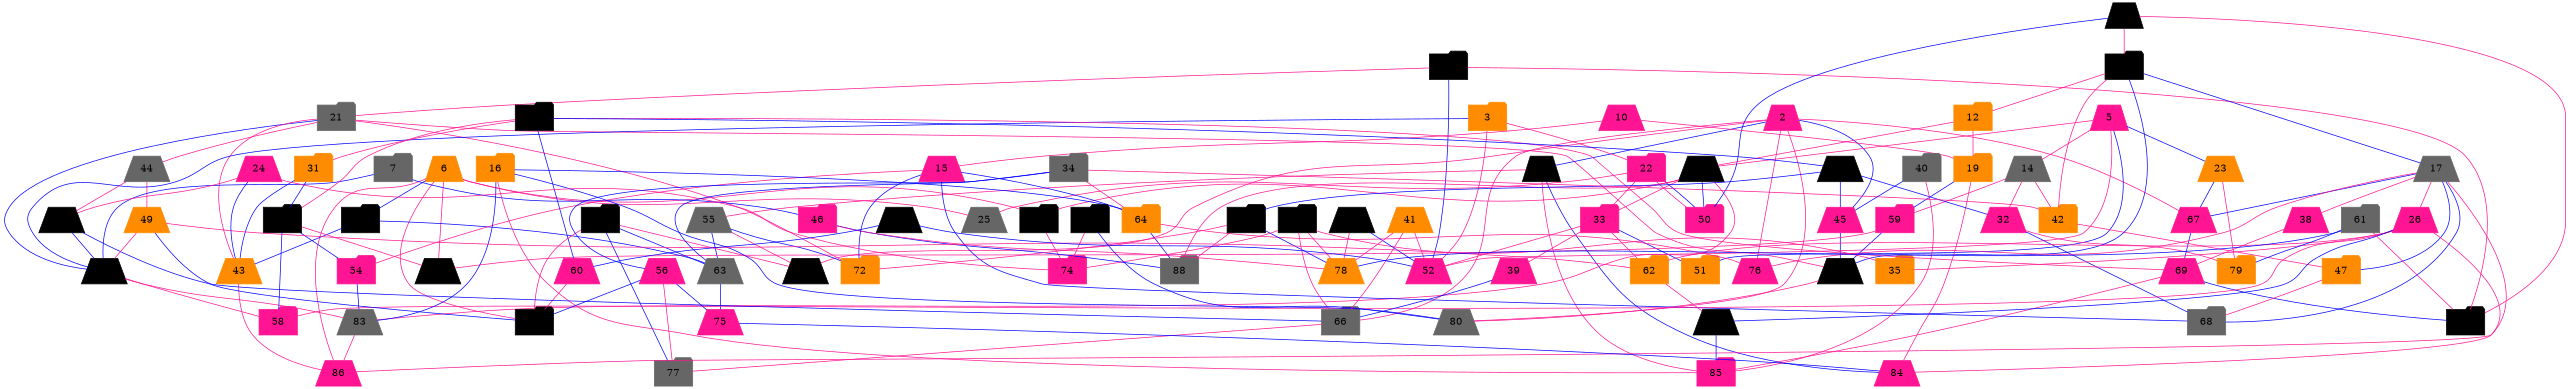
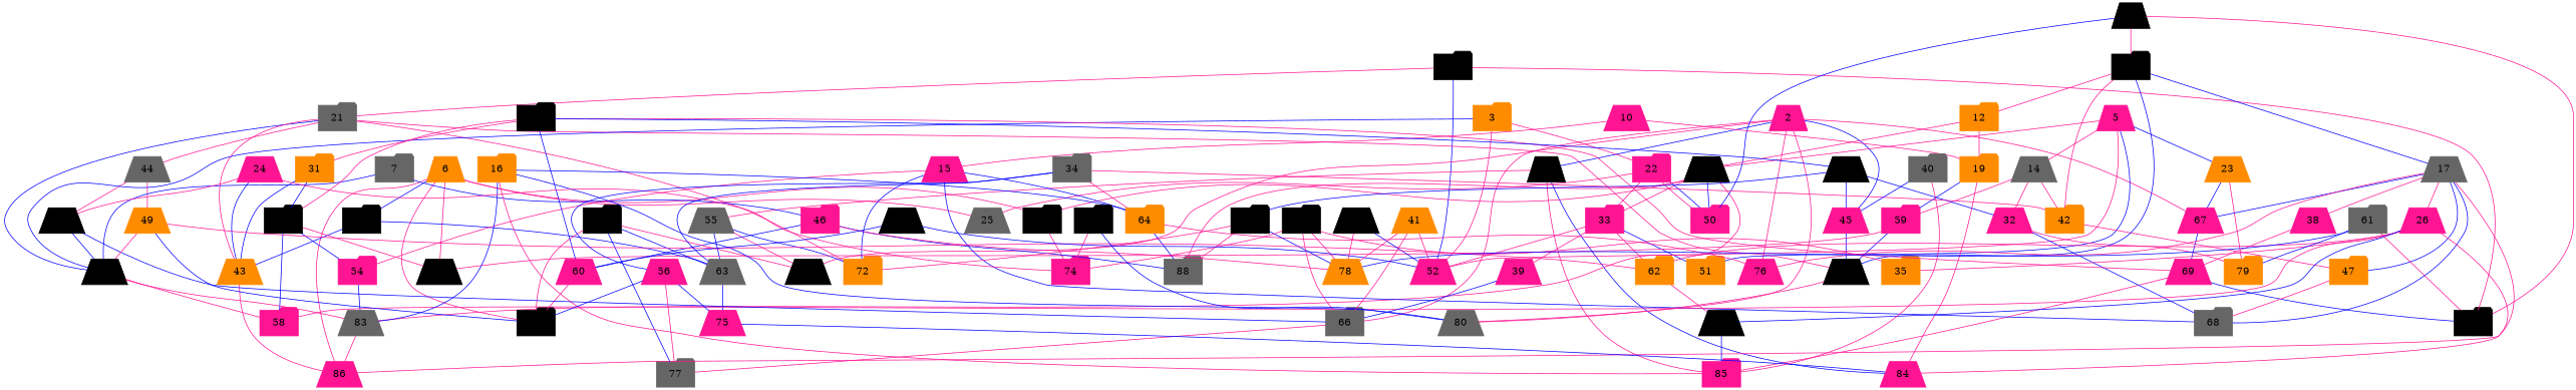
  graph {
    node [color=deeppink shape=trapezium style=filled]
    edge [color=deeppink]
    1 [color=black shape=folder]
    21 [color=gray40 shape=folder]
    52
    82 [color=black shape=folder]
    57 [color=black]
    65 [color=black]
    72 [color=darkorange shape=folder]
    43 [color=darkorange]
    44 [color=gray40]
    4 [color=black]
    2
    45
    66 [color=gray40 shape=folder]
    67
    76
    80 [color=gray40]
    81 [color=black]
    55 [color=gray40]
    84
    85 [shape=folder]
    77 [color=gray40 shape=folder]
    69
    3 [color=darkorange shape=folder]
    22 [shape=folder]
    25 [color=gray40]
    50 [shape=folder]
    33 [shape=folder]
    83 [color=gray40]
    58 [shape=folder]
    63 [color=gray40]
    5
    14 [color=gray40]
    23 [color=darkorange]
    30 [color=black]
    51 [color=darkorange shape=folder]
    42 [color=darkorange shape=folder]
    32
    59 [shape=folder]
    79 [color=darkorange shape=folder]
    71 [color=black shape=folder]
    88 [color=gray40 shape=folder]
    6 [color=darkorange]
    27 [color=black shape=folder]
    70 [color=black]
    86
    87 [color=black shape=folder]
    74 [shape=folder]
    7 [color=gray40 shape=folder]
    46 [shape=folder]
    60
    78 [color=darkorange]
    8 [color=black]
    11 [color=black shape=folder]
    12 [color=darkorange shape=folder]
    17 [color=gray40]
    9 [color=black shape=folder]
    75
    10
    15
    19 [color=darkorange shape=folder]
    54 [shape=folder]
    64 [color=darkorange shape=folder]
    68 [color=gray40 shape=folder]
    26
    38
    47 [color=darkorange shape=folder]
    13 [color=black shape=folder]
    28 [color=black]
    31 [color=darkorange shape=folder]
    36 [color=black shape=folder]
    53 [color=black shape=folder]
    16 [color=darkorange shape=folder]
    35 [color=darkorange shape=folder]
    62 [color=darkorange shape=folder]
    73 [color=black]
    18 [color=black shape=folder]
    20 [color=black]
    48 [color=black]
    49 [color=darkorange]
    39
    24
    29 [color=black shape=folder]
    34 [color=gray40 shape=folder]
    56
    37 [color=black]
    40 [color=gray40 shape=folder]
    41 [color=darkorange]
    61 [color=gray40 shape=folder]
    1 -- 21
    1 -- 52 [color=blue]
    1 -- 82
    21 -- 57 [color=blue]
    21 -- 65
    21 -- 72
    21 -- 43
    21 -- 44
    57 -- 83
    57 -- 58
    65 -- 80
    43 -- 86
    44 -- 48
    44 -- 49
    4 -- 55
    4 -- 84 [color=blue]
    4 -- 85
    2 -- 4 [color=blue]
    2 -- 45 [color=blue]
    2 -- 66
    2 -- 67
    2 -- 76
    2 -- 80
    2 -- 81
    45 -- 65 [color=blue]
    66 -- 77
    67 -- 69 [color=blue]
    55 -- 72 [color=blue]
    55 -- 81
    55 -- 63 [color=blue]
    69 -- 82 [color=blue]
    69 -- 85
    3 -- 52
    3 -- 57 [color=blue]
    3 -- 22
    22 -- 25
    22 -- 50
    22 -- 50 [color=blue]
    22 -- 33
    33 -- 52
    33 -- 51 [color=blue]
    33 -- 62
    33 -- 39
    83 -- 86
    63 -- 75 [color=blue]
    5 -- 52
    5 -- 14
    5 -- 23 [color=blue]
    5 -- 30
    5 -- 51 [color=blue]
    14 -- 42
    14 -- 32
    14 -- 59
    23 -- 67 [color=blue]
    23 -- 79
    30 -- 50 [color=blue]
    30 -- 33
    30 -- 83
    30 -- 71
    30 -- 88
    42 -- 47
    32 -- 79
    32 -- 68 [color=blue]
    59 -- 65 [color=blue]
    59 -- 70
    71 -- 74
    6 -- 25
    6 -- 71
    6 -- 27 [color=blue]
    6 -- 70
    6 -- 86
    6 -- 87
    27 -- 43 [color=blue]
    27 -- 63 [color=blue]
    7 -- 57 [color=blue]
    7 -- 46 [color=blue]
    46 -- 88 [color=blue]
+   46 -- 60 [color=blue]
    46 -- 78
    60 -- 87
    8 -- 82
    8 -- 50 [color=blue]
    8 -- 11
    11 -- 65 [color=blue]
    11 -- 42
    11 -- 12
    11 -- 17 [color=blue]
    12 -- 30
    12 -- 19
    17 -- 67 [color=blue]
    17 -- 76
    17 -- 86
    17 -- 68 [color=blue]
    17 -- 26
    17 -- 38
    17 -- 47 [color=blue]
    9 -- 81
    9 -- 77 [color=blue]
    9 -- 63 [color=blue]
    9 -- 87
    75 -- 84 [color=blue]
    10 -- 15
    10 -- 19
    15 -- 72 [color=blue]
    15 -- 54
    15 -- 64 [color=blue]
    15 -- 68 [color=blue]
    19 -- 84
    19 -- 59 [color=blue]
    54 -- 83 [color=blue]
    64 -- 76
    64 -- 88 [color=blue]
    26 -- 84
    26 -- 58
    26 -- 35
    26 -- 62
    26 -- 73 [color=blue]
    38 -- 69
    47 -- 68
    13 -- 69
    13 -- 60 [color=blue]
    13 -- 28 [color=blue]
    13 -- 31
    13 -- 36
    28 -- 45 [color=blue]
    28 -- 32 [color=blue]
    28 -- 53 [color=blue]
    31 -- 43 [color=blue]
    31 -- 36 [color=blue]
    36 -- 58 [color=blue]
    36 -- 70
    36 -- 54 [color=blue]
    53 -- 72
    53 -- 88
    53 -- 78 [color=blue]
    16 -- 80 [color=blue]
    16 -- 85
    16 -- 83 [color=blue]
    16 -- 64 [color=blue]
    62 -- 73
    73 -- 85 [color=blue]
    18 -- 66
    18 -- 74
    18 -- 78
    18 -- 35
    20 -- 52 [color=blue]
    20 -- 78
    48 -- 57 [color=blue]
    48 -- 66 [color=blue]
    49 -- 57
    49 -- 87 [color=blue]
    49 -- 62
    39 -- 66 [color=blue]
    24 -- 43 [color=blue]
    24 -- 74
    24 -- 48
    29 -- 80 [color=blue]
    29 -- 74
    34 -- 63 [color=blue]
    34 -- 42
    34 -- 64
    34 -- 56 [color=blue]
    56 -- 77
    56 -- 87 [color=blue]
    56 -- 75 [color=blue]
    37 -- 52 [color=blue]
    37 -- 60 [color=blue]
    40 -- 45 [color=blue]
    40 -- 85
    41 -- 52
    41 -- 66
    41 -- 78
    61 -- 82
    61 -- 79 [color=blue]
    61 -- 78 [color=blue]
  }
